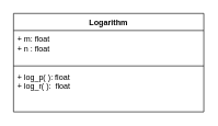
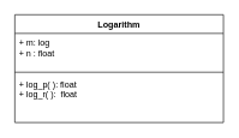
  <mxCell id="0" />
  <mxCell id="1" parent="0" />
  <mxCell id="2" value="Logarithm" style="swimlane;fontStyle=1;align=center;verticalAlign=top;childLayout=stackLayout;horizontal=1;startSize=26;horizontalStack=0;resizeParent=1;resizeParentMax=0;resizeLast=0;collapsible=1;marginBottom=0;" parent="1" vertex="1"><mxGeometry x="20" y="20" width="290" height="150" as="geometry" /></mxCell>
- <mxCell id="3" value="+ m: float&#10;+ n : float" style="text;strokeColor=none;fillColor=none;align=left;verticalAlign=top;spacingLeft=4;spacingRight=4;overflow=hidden;rotatable=0;points=[[0,0.5],[1,0.5]];portConstraint=eastwest;" parent="2" vertex="1"><mxGeometry y="26" width="290" height="50" as="geometry" /></mxCell>
+ <mxCell id="3" value="+ m: log&#10;+ n : float" style="text;strokeColor=none;fillColor=none;align=left;verticalAlign=top;spacingLeft=4;spacingRight=4;overflow=hidden;rotatable=0;points=[[0,0.5],[1,0.5]];portConstraint=eastwest;" parent="2" vertex="1"><mxGeometry y="26" width="290" height="50" as="geometry" /></mxCell>
  <mxCell id="4" value="" style="line;strokeWidth=1;fillColor=none;align=left;verticalAlign=middle;spacingTop=-1;spacingLeft=3;spacingRight=3;rotatable=0;labelPosition=right;points=[];portConstraint=eastwest;" parent="2" vertex="1"><mxGeometry y="76" width="290" height="8" as="geometry" /></mxCell>
  <mxCell id="5" value="+ log_p( ): float&#10;+ log_r( ):  float" style="text;strokeColor=none;fillColor=none;align=left;verticalAlign=top;spacingLeft=4;spacingRight=4;overflow=hidden;rotatable=0;points=[[0,0.5],[1,0.5]];portConstraint=eastwest;" parent="2" vertex="1"><mxGeometry y="84" width="290" height="66" as="geometry" /></mxCell>
